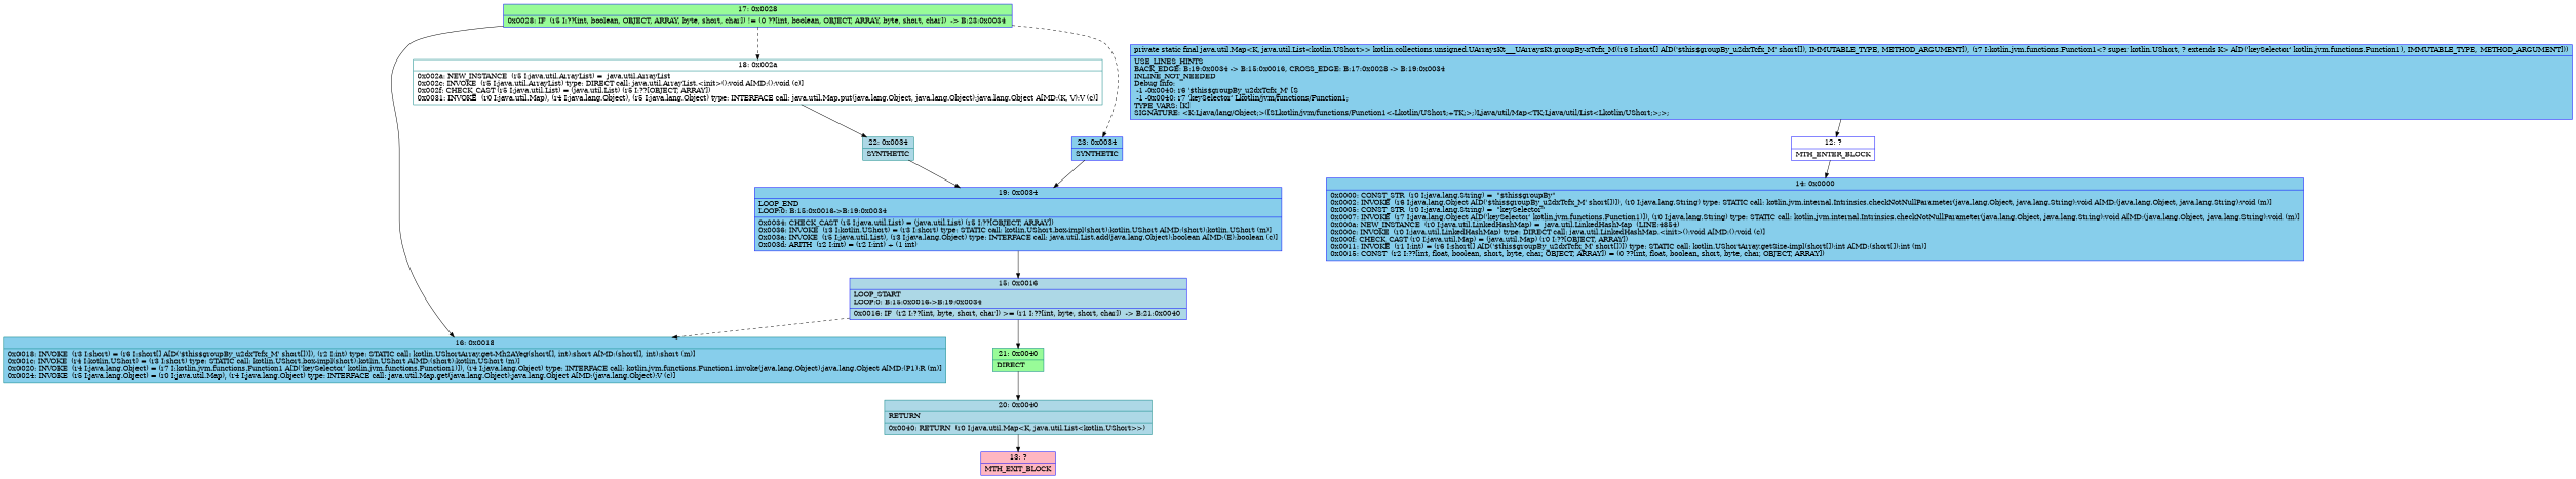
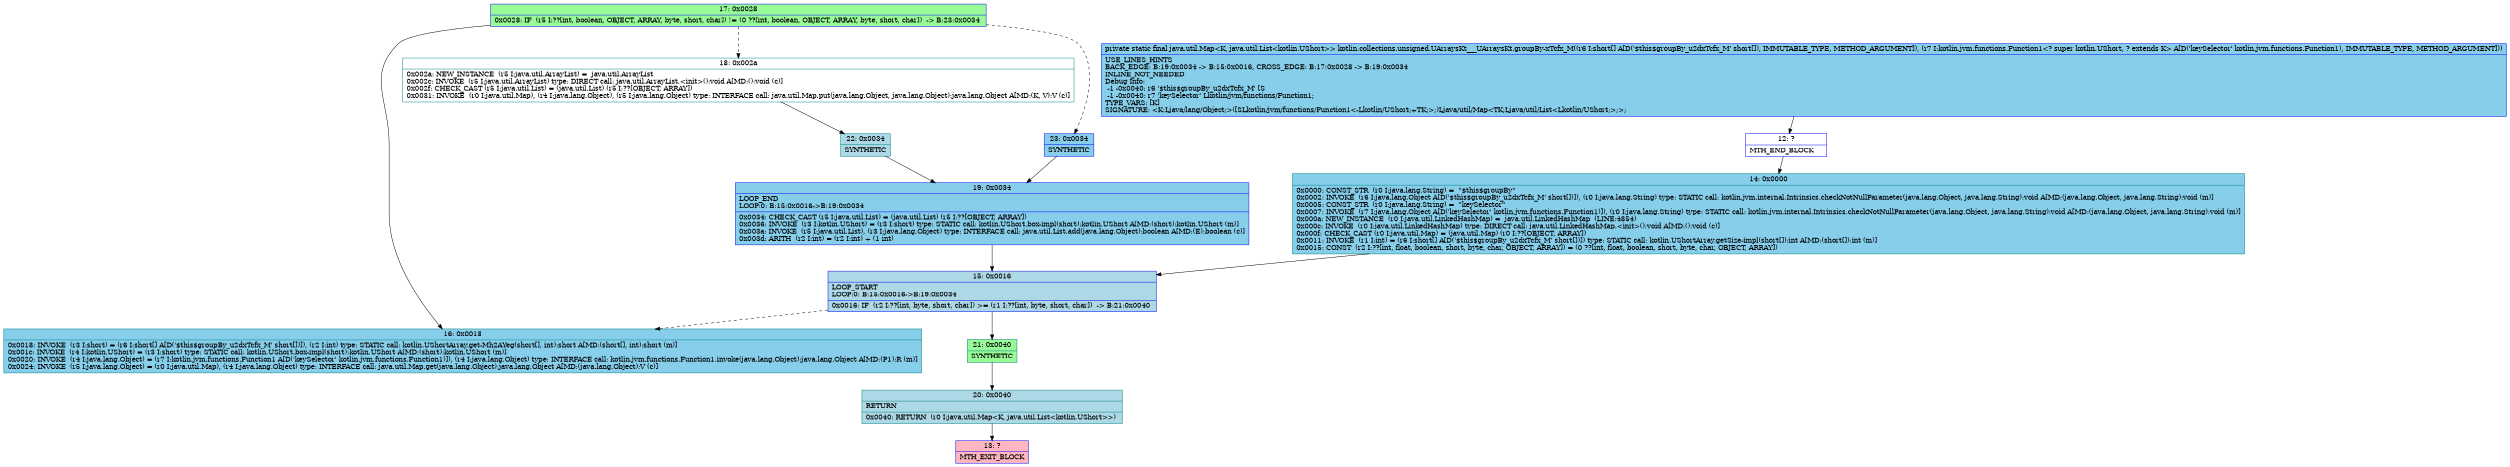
  digraph {
    node [color=blue fillcolor=skyblue shape=record style=filled]
-   n1 [fillcolor=white label="{12\:\ ?|MTH_ENTER_BLOCK\l}"]
-   n2 [label="{14\:\ 0x0000|0x0000: CONST_STR  (r0 I:java.lang.String) =  \"$this$groupBy\" \l0x0002: INVOKE  (r6 I:java.lang.Object A[D('$this$groupBy_u2dxTcfx_M' short[])]), (r0 I:java.lang.String) type: STATIC call: kotlin.jvm.internal.Intrinsics.checkNotNullParameter(java.lang.Object, java.lang.String):void A[MD:(java.lang.Object, java.lang.String):void (m)]\l0x0005: CONST_STR  (r0 I:java.lang.String) =  \"keySelector\" \l0x0007: INVOKE  (r7 I:java.lang.Object A[D('keySelector' kotlin.jvm.functions.Function1)]), (r0 I:java.lang.String) type: STATIC call: kotlin.jvm.internal.Intrinsics.checkNotNullParameter(java.lang.Object, java.lang.String):void A[MD:(java.lang.Object, java.lang.String):void (m)]\l0x000a: NEW_INSTANCE  (r0 I:java.util.LinkedHashMap) =  java.util.LinkedHashMap  (LINE:4854)\l0x000c: INVOKE  (r0 I:java.util.LinkedHashMap) type: DIRECT call: java.util.LinkedHashMap.\<init\>():void A[MD:():void (c)]\l0x000f: CHECK_CAST (r0 I:java.util.Map) = (java.util.Map) (r0 I:??[OBJECT, ARRAY]) \l0x0011: INVOKE  (r1 I:int) = (r6 I:short[] A[D('$this$groupBy_u2dxTcfx_M' short[])]) type: STATIC call: kotlin.UShortArray.getSize\-impl(short[]):int A[MD:(short[]):int (m)]\l0x0015: CONST  (r2 I:??[int, float, boolean, short, byte, char, OBJECT, ARRAY]) = (0 ??[int, float, boolean, short, byte, char, OBJECT, ARRAY]) \l}"]
+   n1 [fillcolor=white label="{12\:\ ?|MTH_END_BLOCK\l}"]
+   n2 [color=teal label="{14\:\ 0x0000|0x0000: CONST_STR  (r0 I:java.lang.String) =  \"$this$groupBy\" \l0x0002: INVOKE  (r6 I:java.lang.Object A[D('$this$groupBy_u2dxTcfx_M' short[])]), (r0 I:java.lang.String) type: STATIC call: kotlin.jvm.internal.Intrinsics.checkNotNullParameter(java.lang.Object, java.lang.String):void A[MD:(java.lang.Object, java.lang.String):void (m)]\l0x0005: CONST_STR  (r0 I:java.lang.String) =  \"keySelector\" \l0x0007: INVOKE  (r7 I:java.lang.Object A[D('keySelector' kotlin.jvm.functions.Function1)]), (r0 I:java.lang.String) type: STATIC call: kotlin.jvm.internal.Intrinsics.checkNotNullParameter(java.lang.Object, java.lang.String):void A[MD:(java.lang.Object, java.lang.String):void (m)]\l0x000a: NEW_INSTANCE  (r0 I:java.util.LinkedHashMap) =  java.util.LinkedHashMap  (LINE:4854)\l0x000c: INVOKE  (r0 I:java.util.LinkedHashMap) type: DIRECT call: java.util.LinkedHashMap.\<init\>():void A[MD:():void (c)]\l0x000f: CHECK_CAST (r0 I:java.util.Map) = (java.util.Map) (r0 I:??[OBJECT, ARRAY]) \l0x0011: INVOKE  (r1 I:int) = (r6 I:short[] A[D('$this$groupBy_u2dxTcfx_M' short[])]) type: STATIC call: kotlin.UShortArray.getSize\-impl(short[]):int A[MD:(short[]):int (m)]\l0x0015: CONST  (r2 I:??[int, float, boolean, short, byte, char, OBJECT, ARRAY]) = (0 ??[int, float, boolean, short, byte, char, OBJECT, ARRAY]) \l}"]
    n3 [fillcolor=lightblue label="{15\:\ 0x0016|LOOP_START\lLOOP:0: B:15:0x0016\-\>B:19:0x0034\l|0x0016: IF  (r2 I:??[int, byte, short, char]) \>= (r1 I:??[int, byte, short, char])  \-\> B:21:0x0040 \l}"]
    n4 [color=teal label="{16\:\ 0x0018|0x0018: INVOKE  (r3 I:short) = (r6 I:short[] A[D('$this$groupBy_u2dxTcfx_M' short[])]), (r2 I:int) type: STATIC call: kotlin.UShortArray.get\-Mh2AYeg(short[], int):short A[MD:(short[], int):short (m)]\l0x001c: INVOKE  (r4 I:kotlin.UShort) = (r3 I:short) type: STATIC call: kotlin.UShort.box\-impl(short):kotlin.UShort A[MD:(short):kotlin.UShort (m)]\l0x0020: INVOKE  (r4 I:java.lang.Object) = (r7 I:kotlin.jvm.functions.Function1 A[D('keySelector' kotlin.jvm.functions.Function1)]), (r4 I:java.lang.Object) type: INTERFACE call: kotlin.jvm.functions.Function1.invoke(java.lang.Object):java.lang.Object A[MD:(P1):R (m)]\l0x0024: INVOKE  (r5 I:java.lang.Object) = (r0 I:java.util.Map), (r4 I:java.lang.Object) type: INTERFACE call: java.util.Map.get(java.lang.Object):java.lang.Object A[MD:(java.lang.Object):V (c)]\l}"]
-   n5 [color=teal fillcolor=palegreen label="{21\:\ 0x0040|DIRECT\l}"]
+   n5 [color=teal fillcolor=palegreen label="{21\:\ 0x0040|SYNTHETIC\l}"]
    n6 [color=teal fillcolor=lightblue label="{20\:\ 0x0040|RETURN\l|0x0040: RETURN  (r0 I:java.util.Map\<K, java.util.List\<kotlin.UShort\>\>) \l}"]
    n7 [fillcolor=palegreen label="{17\:\ 0x0028|0x0028: IF  (r5 I:??[int, boolean, OBJECT, ARRAY, byte, short, char]) != (0 ??[int, boolean, OBJECT, ARRAY, byte, short, char])  \-\> B:23:0x0034 \l}"]
    n8 [color=teal fillcolor=white label="{18\:\ 0x002a|0x002a: NEW_INSTANCE  (r5 I:java.util.ArrayList) =  java.util.ArrayList \l0x002c: INVOKE  (r5 I:java.util.ArrayList) type: DIRECT call: java.util.ArrayList.\<init\>():void A[MD:():void (c)]\l0x002f: CHECK_CAST (r5 I:java.util.List) = (java.util.List) (r5 I:??[OBJECT, ARRAY]) \l0x0031: INVOKE  (r0 I:java.util.Map), (r4 I:java.lang.Object), (r5 I:java.lang.Object) type: INTERFACE call: java.util.Map.put(java.lang.Object, java.lang.Object):java.lang.Object A[MD:(K, V):V (c)]\l}"]
    n9 [label="{23\:\ 0x0034|SYNTHETIC\l}"]
    n10 [color=teal fillcolor=lightblue label="{22\:\ 0x0034|SYNTHETIC\l}"]
    n11 [label="{19\:\ 0x0034|LOOP_END\lLOOP:0: B:15:0x0016\-\>B:19:0x0034\l|0x0034: CHECK_CAST (r5 I:java.util.List) = (java.util.List) (r5 I:??[OBJECT, ARRAY]) \l0x0036: INVOKE  (r3 I:kotlin.UShort) = (r3 I:short) type: STATIC call: kotlin.UShort.box\-impl(short):kotlin.UShort A[MD:(short):kotlin.UShort (m)]\l0x003a: INVOKE  (r5 I:java.util.List), (r3 I:java.lang.Object) type: INTERFACE call: java.util.List.add(java.lang.Object):boolean A[MD:(E):boolean (c)]\l0x003d: ARITH  (r2 I:int) = (r2 I:int) + (1 int) \l}"]
    n12 [fillcolor=lightpink label="{13\:\ ?|MTH_EXIT_BLOCK\l}"]
    n13 [label="{private static final java.util.Map\<K, java.util.List\<kotlin.UShort\>\> kotlin.collections.unsigned.UArraysKt___UArraysKt.groupBy\-xTcfx_M((r6 I:short[] A[D('$this$groupBy_u2dxTcfx_M' short[]), IMMUTABLE_TYPE, METHOD_ARGUMENT]), (r7 I:kotlin.jvm.functions.Function1\<? super kotlin.UShort, ? extends K\> A[D('keySelector' kotlin.jvm.functions.Function1), IMMUTABLE_TYPE, METHOD_ARGUMENT]))  | USE_LINES_HINTS\lBACK_EDGE: B:19:0x0034 \-\> B:15:0x0016, CROSS_EDGE: B:17:0x0028 \-\> B:19:0x0034\lINLINE_NOT_NEEDED\lDebug Info:\l  \-1 \-0x0040: r6 '$this$groupBy_u2dxTcfx_M' [S\l  \-1 \-0x0040: r7 'keySelector' Lkotlin\/jvm\/functions\/Function1;\lTYPE_VARS: [K]\lSIGNATURE: \<K:Ljava\/lang\/Object;\>([SLkotlin\/jvm\/functions\/Function1\<\-Lkotlin\/UShort;+TK;\>;)Ljava\/util\/Map\<TK;Ljava\/util\/List\<Lkotlin\/UShort;\>;\>;\l}"]
    n1 -> n2
+   n2 -> n3
    n3 -> n4 [style=dashed]
    n3 -> n5
    n5 -> n6
    n6 -> n12
    n7 -> n4
    n7 -> n8 [style=dashed]
    n7 -> n9 [style=dashed]
    n8 -> n10
    n9 -> n11
    n10 -> n11
    n11 -> n3
    n13 -> n1
  }
